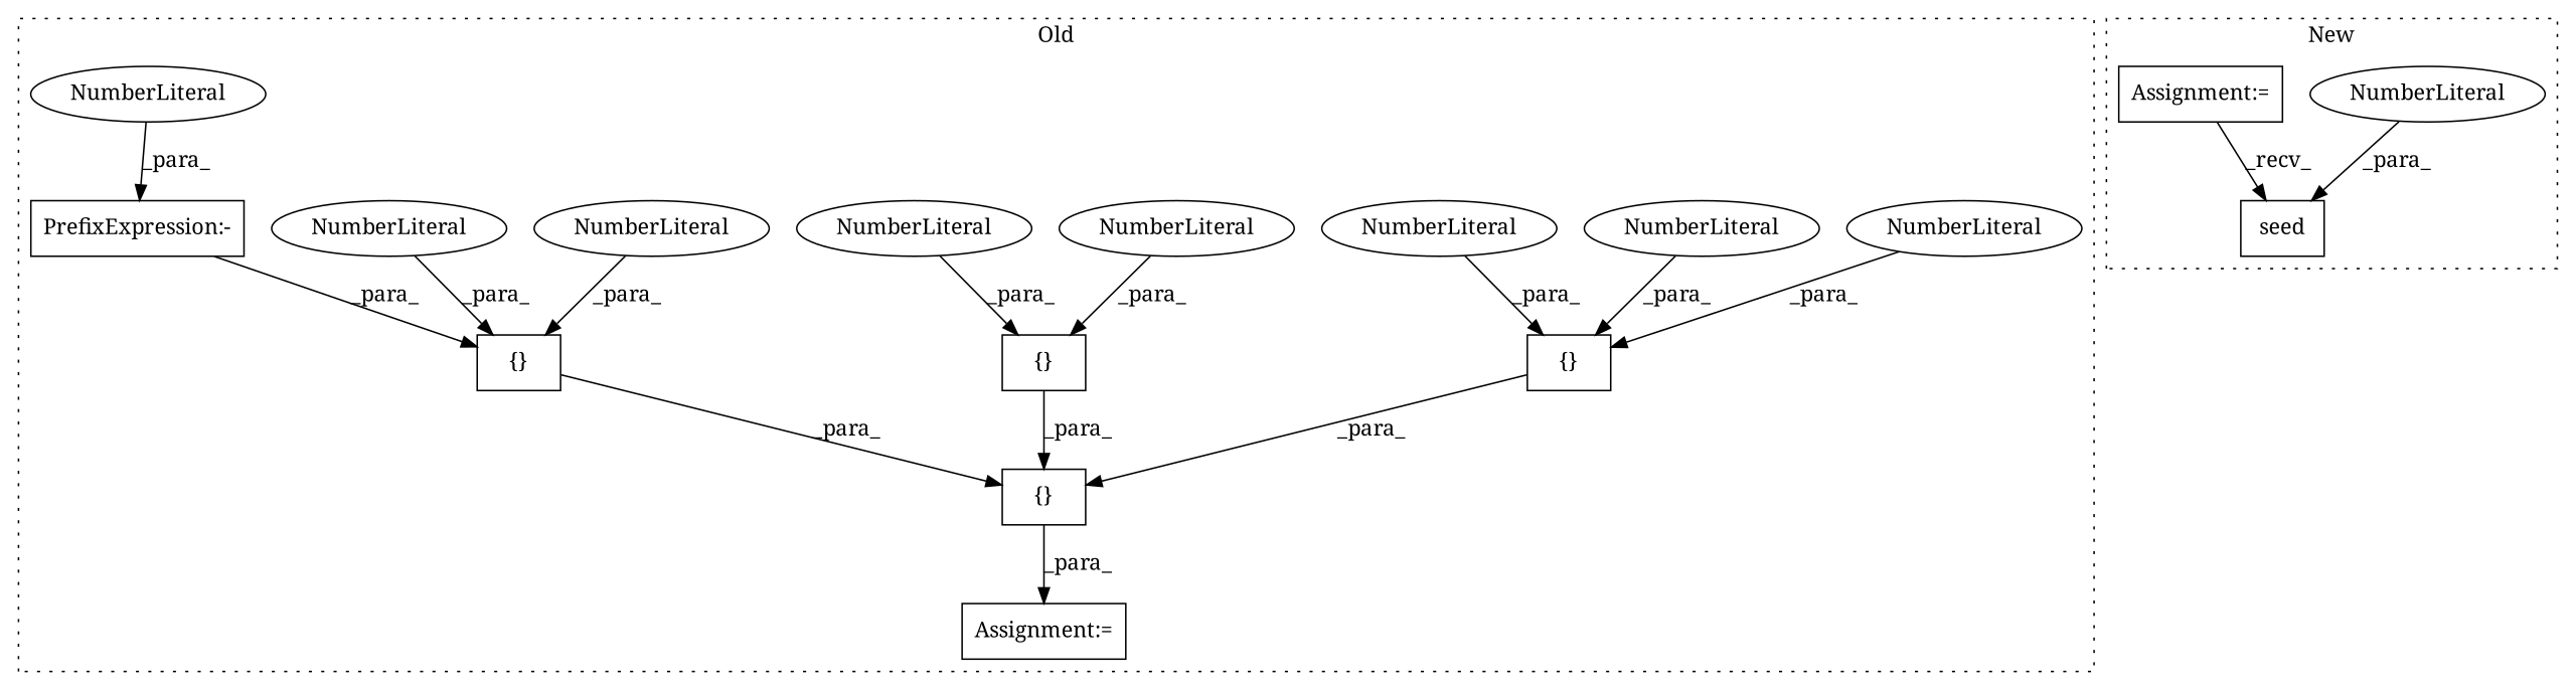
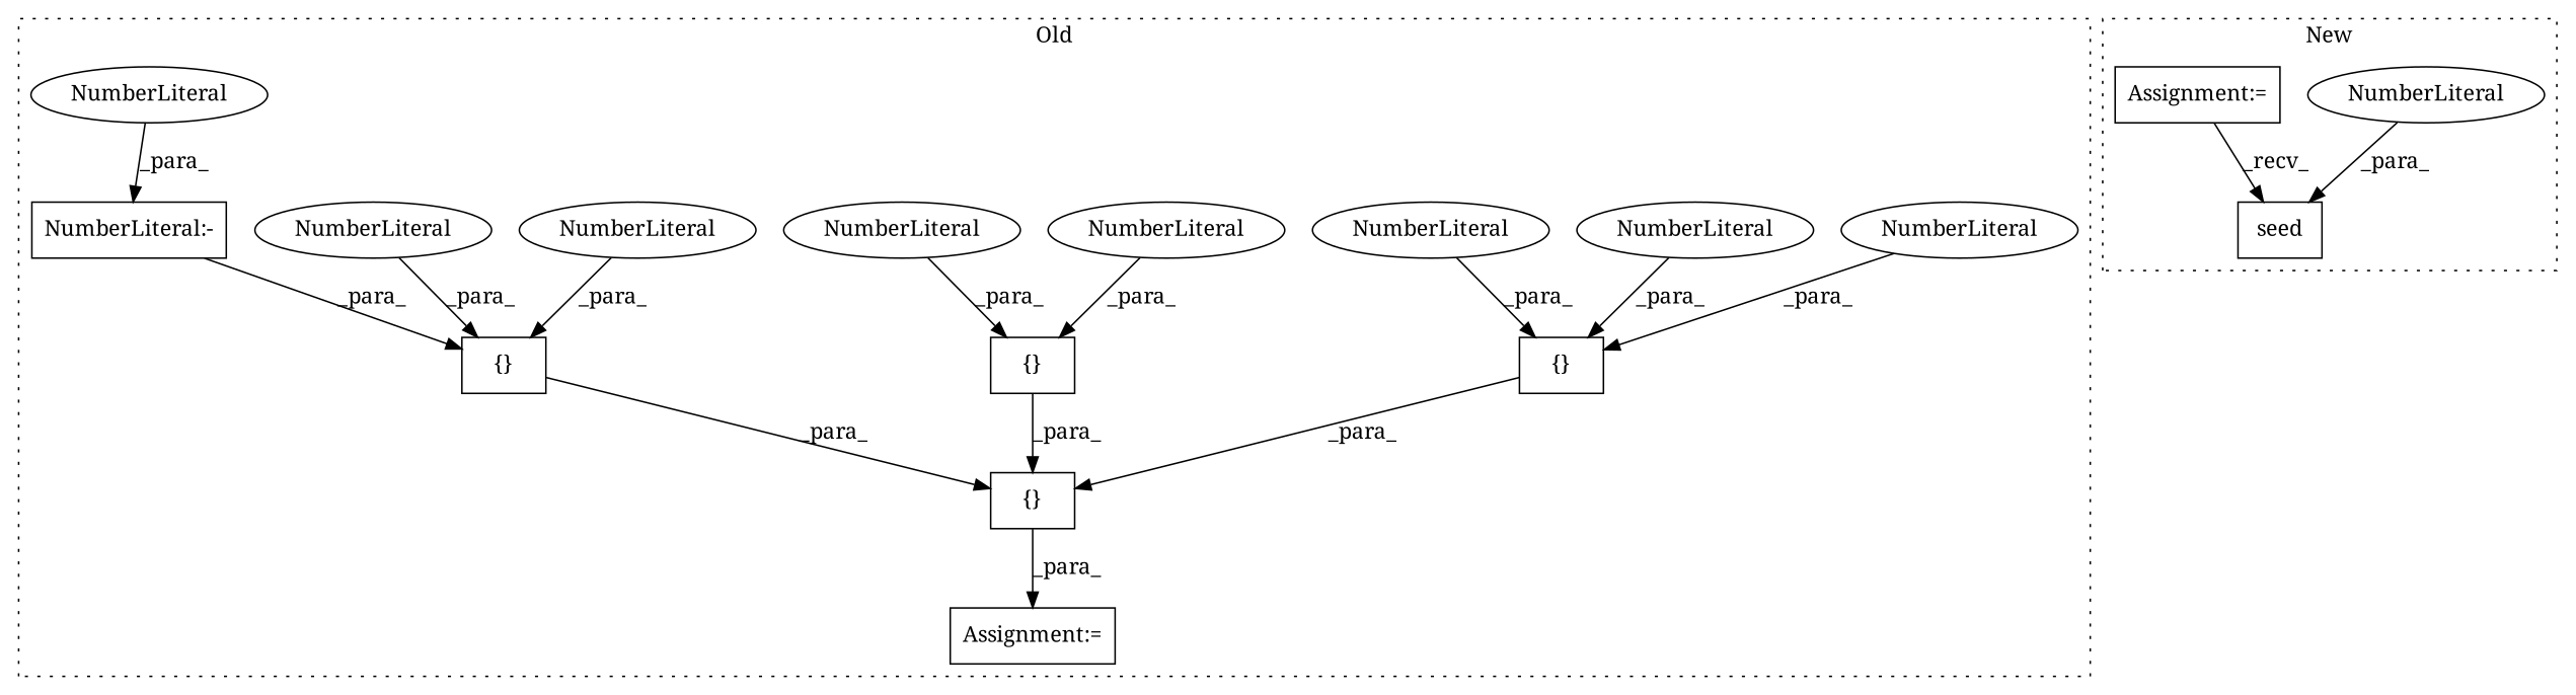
  digraph {
    fontname="Noto Serif"
    node [a=34 l=1 shape=ellipse fontname="Noto Serif"]
    edge [fontname="Noto Serif"]
    n1 [a=4 l="1,1" label="{}" s="2117,2123" shape=box]
    n2 [label=NumberLiteral s=2118]
    n3 [label=NumberLiteral s=2120]
    n4 [a=7 label="Assignment:=" s=2083 shape=box]
    n5 [a=4 l="1,1" label="{}" s="2098,2124" shape=box]
    n6 [label=NumberLiteral s=2122]
    n7 [a=4 l="1,1" label="{}" s="2108,2115" shape=box]
    n8 [label=NumberLiteral s=2114]
    n9 [label=NumberLiteral s=2112]
    n10 [a=4 l="1,1" label="{}" s="2099,2106" shape=box]
    n11 [label=NumberLiteral s=2105]
    n12 [label=NumberLiteral s=2100]
-   n13 [a=38 label="PrefixExpression:-" s=2102 shape=box]
+   n13 [a=38 label="NumberLiteral:-" s=2102 shape=box]
    n14 [label=NumberLiteral s=2103]
    n15 [a=32 l="5,1" label=seed s="3352,3358" shape=box]
    n16 [label=NumberLiteral s=3357]
    n17 [a=7 l=6 label="Assignment:=" s=3034 shape=box]
    subgraph cluster_1 {
      label=Old
      style=dotted
      n1
      n2
      n3
      n4
      n5
      n6
      n7
      n8
      n9
      n10
      n11
      n12
      n13
      n14
    }
    subgraph cluster_2 {
      label=New
      style=dotted
      n15
      n16
      n17
    }
    n1 -> n5 [label=_para_]
    n2 -> n1 [label=_para_]
    n3 -> n1 [label=_para_]
    n5 -> n4 [label=_para_]
    n6 -> n1 [label=_para_]
    n7 -> n5 [label=_para_]
    n8 -> n7 [label=_para_]
    n9 -> n7 [label=_para_]
    n10 -> n5 [label=_para_]
    n11 -> n10 [label=_para_]
    n12 -> n10 [label=_para_]
    n13 -> n10 [label=_para_]
    n14 -> n13 [label=_para_]
    n16 -> n15 [label=_para_]
    n17 -> n15 [label=_recv_]
  }
